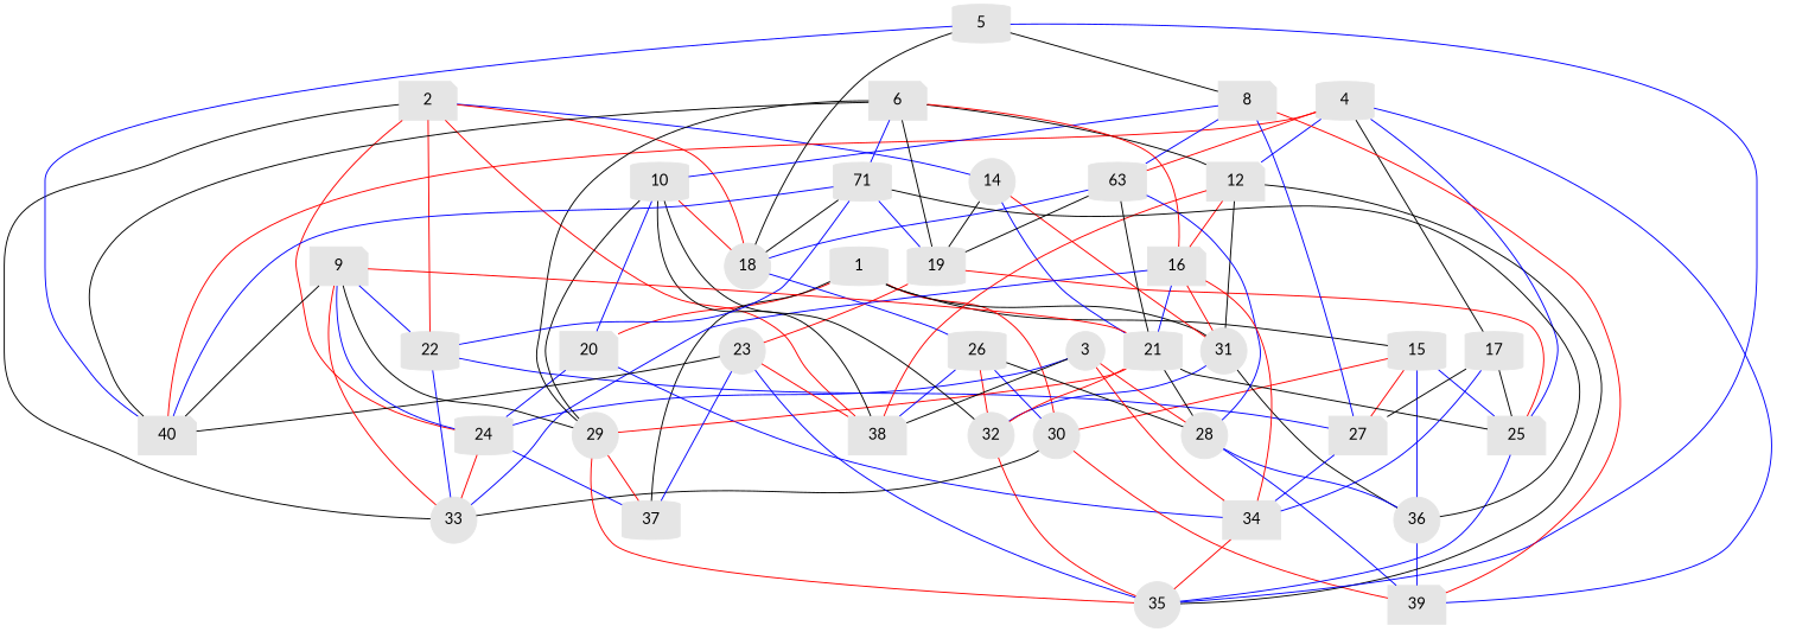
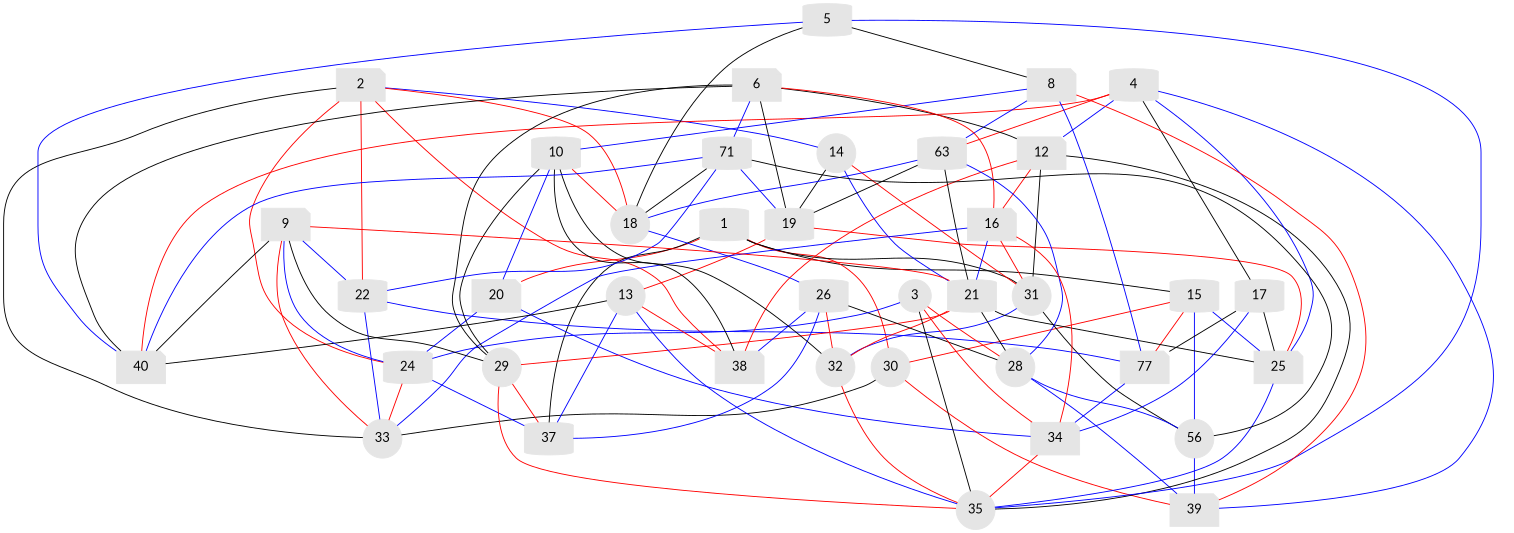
  graph {
    fontname=Lato
    node [color=gray90 fontname=Lato shape=cylinder style=filled]
    edge [color=blue fontname=Lato weight=1.0]
    1
    15
    20 [shape=note]
    30 [shape=circle]
    31 [shape=circle]
    37
    25 [shape=note]
-   27 [shape=note]
-   36 [shape=circle]
+   27 [shape=note label=77]
+   36 [shape=circle label=56]
    24
    34 [shape=note]
    33 [shape=circle]
    39 [shape=note]
    32 [shape=circle]
    2 [shape=note]
    14 [shape=circle]
    18 [shape=circle]
    22
    38 [shape=note]
    19
    21
    26
    3 [shape=circle]
    28 [shape=circle]
    35 [shape=circle]
    12 [shape=note]
    4
    n28 [label=63]
    17
    40 [shape=note]
    16 [shape=note]
    5
    8 [shape=note]
    10
    6 [shape=note]
    n36 [label=71]
    29 [shape=circle]
-   23 [shape=circle]
+   23 [shape=circle label=13]
    9 [shape=note]
    1 -- 15 [color=black]
    1 -- 20 [color=red]
    1 -- 30 [color=red]
    1 -- 31 [color=black]
    1 -- 37 [color=black weight=2.0]
    15 -- 30 [color=red]
    15 -- 25
    15 -- 27 [color=red]
    15 -- 36 [weight=2.0]
    20 -- 24
    20 -- 34
    30 -- 33 [color=black]
    30 -- 39 [color=red]
    31 -- 36 [color=black]
    31 -- 32
    25 -- 35
    27 -- 34
    36 -- 39
    24 -- 37
    24 -- 33 [color=red]
    34 -- 35 [color=red]
    32 -- 35 [color=red]
    2 -- 24 [color=red]
    2 -- 33 [color=black]
    2 -- 14
    2 -- 18 [color=red]
    2 -- 22 [color=red]
    2 -- 38 [color=red]
    14 -- 31 [color=red]
    14 -- 19 [color=black]
    14 -- 21
    18 -- 26
    22 -- 27
    22 -- 33
    19 -- 25 [color=red]
    19 -- 23 [color=red]
    21 -- 25 [color=black]
    21 -- 32 [color=red]
    21 -- 28 [color=black]
    21 -- 29 [color=red]
-   26 -- 30
+   26 -- 37
    26 -- 32 [color=red]
    26 -- 38 [weight=2.0]
    26 -- 28 [color=black]
    3 -- 24
    3 -- 34 [color=red]
    3 -- 28 [color=red]
-   3 -- 38 [color=black]
+   3 -- 35 [color=black]
    28 -- 36
    28 -- 39
    12 -- 31 [color=black]
    12 -- 38 [color=red]
    12 -- 35 [color=black]
    12 -- 16 [color=red]
    4 -- 25
    4 -- 39
    4 -- 12
    4 -- n28 [color=red]
    4 -- 17 [color=black]
    4 -- 40 [color=red]
    n28 -- 18
    n28 -- 19 [color=black]
    n28 -- 21 [color=black]
    n28 -- 28
    17 -- 25 [color=black]
    17 -- 27 [color=black]
    17 -- 34
    16 -- 31 [color=red]
    16 -- 34 [color=red]
    16 -- 33
    16 -- 21
    5 -- 18 [color=black]
    5 -- 35
    5 -- 40
    5 -- 8 [color=black]
    8 -- 27 [weight=2.0]
    8 -- 39 [color=red]
    8 -- n28
    8 -- 10
    10 -- 20
    10 -- 32 [color=black]
    10 -- 18 [color=red]
    10 -- 38 [color=black]
    10 -- 29 [color=black]
    6 -- 19 [color=black]
    6 -- 12 [color=black]
    6 -- 40 [color=black]
    6 -- 16 [color=red]
    6 -- n36
    6 -- 29 [color=black]
    n36 -- 36 [color=black]
    n36 -- 18 [color=black]
    n36 -- 22
    n36 -- 19
    n36 -- 40
    29 -- 37 [color=red]
    29 -- 35 [color=red]
    23 -- 37
    23 -- 38 [color=red]
    23 -- 35
    23 -- 40 [color=black]
    9 -- 24
    9 -- 33 [color=red]
    9 -- 22
    9 -- 21 [color=red]
    9 -- 40 [color=black]
    9 -- 29 [color=black]
  }
